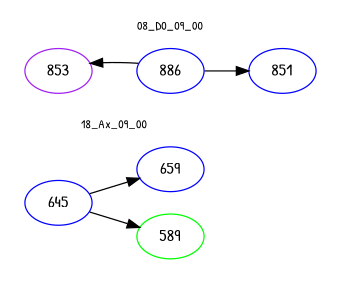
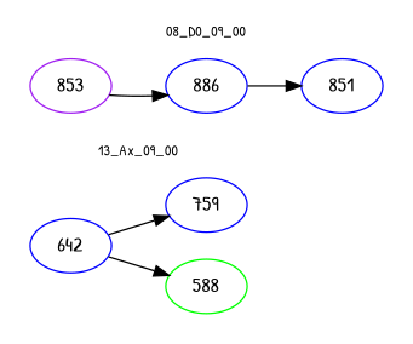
  digraph {
    fontname="Patrick Hand"
    rankdir=LR
    node [color=blue fontname="Patrick Hand"]
    edge [color=black fontname="Patrick Hand"]
-   n1 [label=645]
-   n2 [color=green label=589]
-   n3 [label=659]
+   n1 [label=642]
+   n2 [color=green label=588]
+   n3 [label=759]
    n4 [color=purple label=853]
    n5 [label=851]
    n6 [label=886]
    subgraph cluster_1 {
      color=white
      fontsize=10
-     label="18_Ax_09_00"
+     label="13_Ax_09_00"
      n1
      n2
      n3
    }
    subgraph cluster_2 {
      color=white
      fontsize=10
      label="08_D0_09_00"
      n4
      n5
      n6
    }
    n1 -> n2
    n1 -> n3
-   n6 -> n4
+   n4 -> n6
    n6 -> n5
  }
